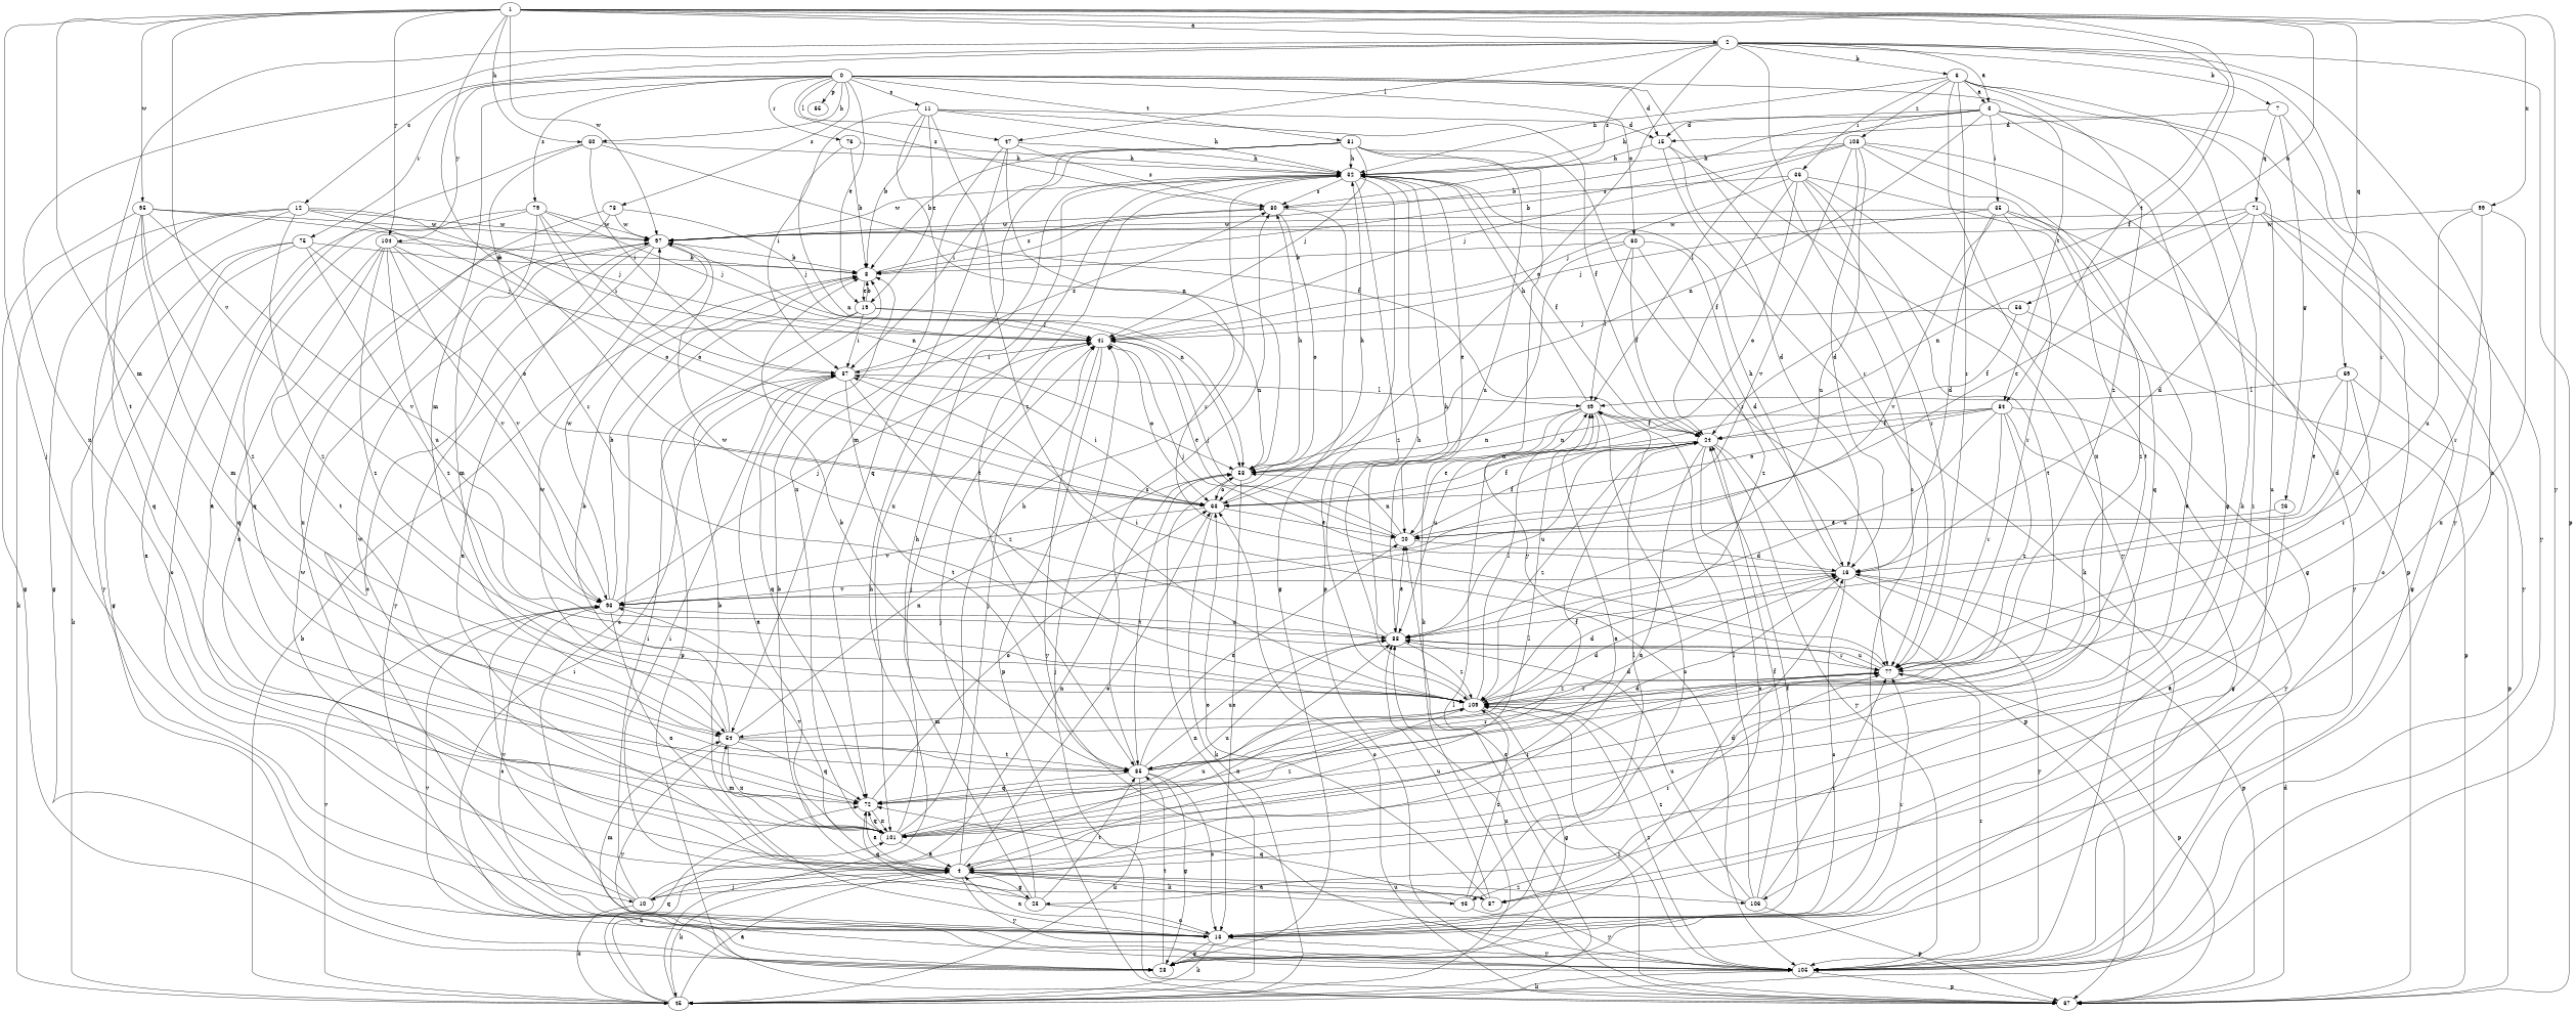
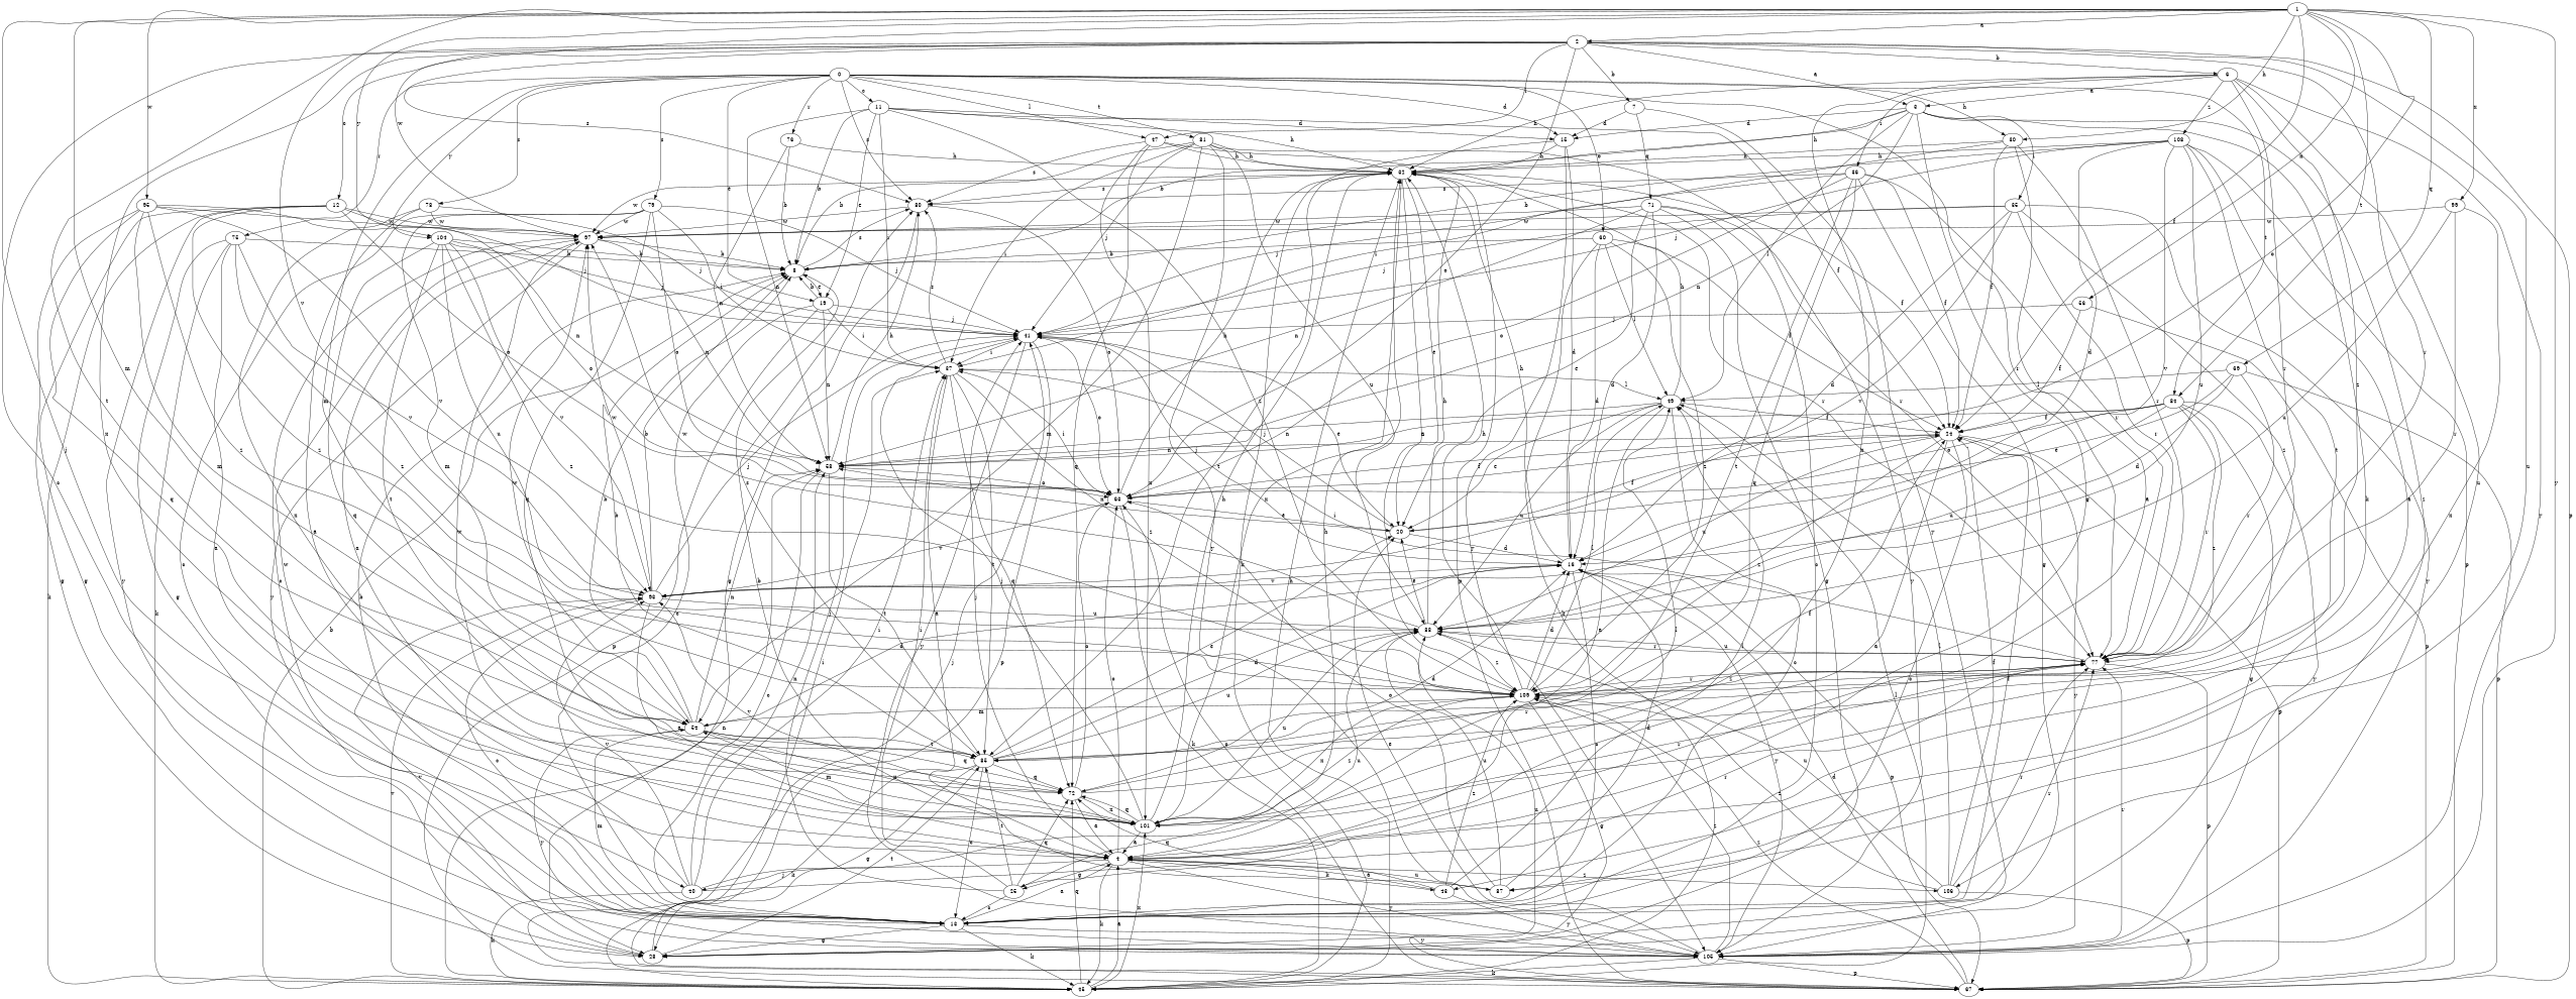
  strict digraph {
    0
    11
    15
    19
    30
    47
    54
    60
-   65
    75
    76
    77
    78
    79
    80
    81
    84
    104
    24
    8
    32
    58
    109
    37
    105
    45
    16
    13
    67
    41
    4
    101
    72
    97
    85
    49
    93
    28
    88
    63
    1
    2
-   40 [label=10]
+   40
    56
    69
    95
    99
    3
    6
    7
    12
    87
    20
-   25 [label=23]
+   25
    35
    43
    106
    36
    108
-   26
    71
    0 -> 11 [label=c]
    0 -> 15 [label=d]
    0 -> 19 [label=e]
    0 -> 30 [label=h]
    0 -> 47 [label=l]
    0 -> 54 [label=m]
    0 -> 60 [label=o]
-   0 -> 65 [label=p]
    0 -> 75 [label=r]
    0 -> 76 [label=r]
    0 -> 77 [label=r]
    0 -> 78 [label=s]
    0 -> 79 [label=s]
    0 -> 80 [label=s]
    0 -> 81 [label=t]
    0 -> 84 [label=t]
    0 -> 104 [label=y]
    11 -> 15 [label=d]
    11 -> 19 [label=e]
    11 -> 24 [label=f]
    11 -> 8 [label=b]
    11 -> 32 [label=h]
    11 -> 58 [label=n]
    11 -> 109 [label=z]
    11 -> 37 [label=i]
    15 -> 32 [label=h]
    15 -> 105 [label=y]
    15 -> 45 [label=k]
    15 -> 16 [label=d]
    19 -> 8 [label=b]
    19 -> 58 [label=n]
    19 -> 37 [label=i]
    19 -> 13 [label=c]
    19 -> 67 [label=p]
    19 -> 41 [label=j]
    30 -> 77 [label=r]
    30 -> 24 [label=f]
    30 -> 32 [label=h]
    30 -> 37 [label=i]
    30 -> 4 [label=a]
    47 -> 77 [label=r]
    47 -> 80 [label=s]
    47 -> 32 [label=h]
    47 -> 101 [label=x]
    47 -> 72 [label=q]
    54 -> 8 [label=b]
    54 -> 58 [label=n]
    54 -> 105 [label=y]
    54 -> 16 [label=d]
    54 -> 101 [label=x]
    54 -> 72 [label=q]
    54 -> 97 [label=w]
    54 -> 85 [label=t]
    60 -> 24 [label=f]
    60 -> 8 [label=b]
    60 -> 109 [label=z]
    60 -> 45 [label=k]
    60 -> 16 [label=d]
    60 -> 49 [label=l]
    75 -> 8 [label=b]
    75 -> 109 [label=z]
    75 -> 45 [label=k]
    75 -> 4 [label=a]
    75 -> 93 [label=v]
    75 -> 28 [label=g]
    76 -> 8 [label=b]
    76 -> 32 [label=h]
    76 -> 58 [label=n]
    77 -> 109 [label=z]
    77 -> 37 [label=i]
    77 -> 67 [label=p]
    77 -> 88 [label=u]
    78 -> 41 [label=j]
    78 -> 4 [label=a]
    78 -> 101 [label=x]
    78 -> 97 [label=w]
    79 -> 54 [label=m]
    79 -> 37 [label=i]
    79 -> 13 [label=c]
    79 -> 41 [label=j]
    79 -> 72 [label=q]
    79 -> 97 [label=w]
    79 -> 63 [label=o]
    80 -> 97 [label=w]
    80 -> 28 [label=g]
    80 -> 63 [label=o]
    81 -> 54 [label=m]
    81 -> 77 [label=r]
    81 -> 8 [label=b]
    81 -> 32 [label=h]
    81 -> 37 [label=i]
    81 -> 105 [label=y]
    81 -> 41 [label=j]
    81 -> 88 [label=u]
    84 -> 77 [label=r]
    84 -> 24 [label=f]
    84 -> 58 [label=n]
    84 -> 109 [label=z]
    84 -> 105 [label=y]
    84 -> 28 [label=g]
    84 -> 88 [label=u]
    84 -> 63 [label=o]
    104 -> 8 [label=b]
    104 -> 109 [label=z]
    104 -> 41 [label=j]
    104 -> 72 [label=q]
    104 -> 85 [label=t]
    104 -> 93 [label=v]
    104 -> 88 [label=u]
    104 -> 63 [label=o]
    24 -> 58 [label=n]
    24 -> 109 [label=z]
    24 -> 105 [label=y]
    24 -> 13 [label=c]
    24 -> 67 [label=p]
    24 -> 4 [label=a]
    24 -> 88 [label=u]
    8 -> 19 [label=e]
    8 -> 80 [label=s]
    32 -> 80 [label=s]
    32 -> 24 [label=f]
    32 -> 109 [label=z]
    32 -> 67 [label=p]
    32 -> 101 [label=x]
    32 -> 97 [label=w]
    32 -> 85 [label=t]
    32 -> 20 [label=e]
    58 -> 80 [label=h]
    58 -> 13 [label=c]
    58 -> 85 [label=t]
    58 -> 63 [label=o]
    109 -> 54 [label=m]
    109 -> 77 [label=r]
    109 -> 32 [label=h]
    109 -> 16 [label=d]
    109 -> 101 [label=x]
    109 -> 49 [label=l]
    109 -> 28 [label=g]
    37 -> 80 [label=s]
    37 -> 109 [label=z]
    37 -> 4 [label=a]
    37 -> 72 [label=q]
    37 -> 85 [label=t]
    37 -> 49 [label=l]
    105 -> 77 [label=r]
    105 -> 109 [label=z]
    105 -> 45 [label=k]
    105 -> 67 [label=p]
    105 -> 20 [label=e]
    45 -> 8 [label=b]
    45 -> 32 [label=h]
    45 -> 58 [label=n]
    45 -> 4 [label=a]
    45 -> 101 [label=x]
    45 -> 72 [label=q]
    45 -> 49 [label=l]
    45 -> 93 [label=v]
    16 -> 32 [label=h]
    16 -> 105 [label=y]
    16 -> 13 [label=c]
    16 -> 67 [label=p]
    16 -> 41 [label=j]
    16 -> 93 [label=v]
    13 -> 54 [label=m]
    13 -> 77 [label=r]
    13 -> 24 [label=f]
    13 -> 8 [label=b]
    13 -> 105 [label=y]
    13 -> 45 [label=k]
    13 -> 4 [label=a]
    13 -> 28 [label=g]
    67 -> 109 [label=z]
    67 -> 16 [label=d]
    67 -> 41 [label=j]
    67 -> 88 [label=u]
    67 -> 63 [label=o]
    41 -> 37 [label=i]
    41 -> 105 [label=y]
    41 -> 67 [label=p]
    41 -> 63 [label=o]
    41 -> 20 [label=e]
    4 -> 105 [label=y]
    4 -> 45 [label=k]
    4 -> 41 [label=j]
    4 -> 49 [label=l]
    4 -> 63 [label=o]
    4 -> 40 [label=j]
    4 -> 87 [label=u]
    4 -> 25 [label=g]
    4 -> 43 [label=k]
    4 -> 106 [label=z]
    101 -> 54 [label=m]
    101 -> 77 [label=r]
    101 -> 32 [label=h]
    101 -> 109 [label=z]
    101 -> 41 [label=j]
    101 -> 4 [label=a]
    101 -> 72 [label=q]
    101 -> 97 [label=w]
    101 -> 93 [label=v]
    101 -> 88 [label=u]
    72 -> 24 [label=f]
    72 -> 16 [label=d]
    72 -> 4 [label=a]
    72 -> 101 [label=x]
    72 -> 63 [label=o]
    97 -> 8 [label=b]
    97 -> 58 [label=n]
    97 -> 105 [label=y]
    97 -> 13 [label=c]
    97 -> 4 [label=a]
    85 -> 77 [label=r]
    85 -> 80 [label=s]
    85 -> 8 [label=b]
    85 -> 45 [label=k]
    85 -> 16 [label=d]
    85 -> 13 [label=c]
    85 -> 72 [label=q]
    85 -> 28 [label=g]
    85 -> 88 [label=u]
    85 -> 20 [label=e]
    49 -> 24 [label=f]
    49 -> 32 [label=h]
    49 -> 58 [label=n]
    49 -> 13 [label=c]
    49 -> 4 [label=a]
    49 -> 88 [label=u]
    49 -> 20 [label=e]
    93 -> 8 [label=b]
    93 -> 13 [label=c]
    93 -> 41 [label=j]
    93 -> 4 [label=a]
    93 -> 97 [label=w]
    93 -> 88 [label=u]
    28 -> 37 [label=i]
    28 -> 85 [label=t]
    28 -> 93 [label=v]
    88 -> 77 [label=r]
    88 -> 32 [label=h]
    88 -> 109 [label=z]
    88 -> 97 [label=w]
    88 -> 20 [label=e]
    63 -> 24 [label=f]
    63 -> 32 [label=h]
    63 -> 37 [label=i]
    63 -> 45 [label=k]
    63 -> 93 [label=v]
    63 -> 20 [label=e]
    1 -> 30 [label=h]
    1 -> 54 [label=m]
    1 -> 84 [label=t]
    1 -> 104 [label=y]
    1 -> 24 [label=f]
    1 -> 105 [label=y]
    1 -> 97 [label=w]
    1 -> 93 [label=v]
    1 -> 63 [label=o]
    1 -> 2 [label=a]
    1 -> 40 [label=j]
    1 -> 56 [label=n]
    1 -> 69 [label=q]
    1 -> 95 [label=w]
    1 -> 99 [label=x]
    2 -> 47 [label=l]
    2 -> 77 [label=r]
    2 -> 80 [label=s]
    2 -> 13 [label=c]
    2 -> 67 [label=p]
    2 -> 101 [label=x]
    2 -> 85 [label=t]
    2 -> 63 [label=o]
    2 -> 3 [label=a]
    2 -> 6 [label=b]
    2 -> 7 [label=b]
    2 -> 12 [label=c]
    2 -> 87 [label=u]
    40 -> 77 [label=r]
    40 -> 58 [label=n]
    40 -> 37 [label=i]
    40 -> 45 [label=k]
    40 -> 97 [label=w]
    40 -> 93 [label=v]
    40 -> 88 [label=u]
    56 -> 24 [label=f]
    56 -> 67 [label=p]
    56 -> 41 [label=j]
    69 -> 77 [label=r]
    69 -> 16 [label=d]
    69 -> 67 [label=p]
    69 -> 49 [label=l]
    69 -> 20 [label=e]
    95 -> 54 [label=m]
    95 -> 109 [label=z]
    95 -> 41 [label=j]
    95 -> 72 [label=q]
    95 -> 97 [label=w]
    95 -> 93 [label=v]
    95 -> 28 [label=g]
    99 -> 77 [label=r]
    99 -> 101 [label=x]
    99 -> 97 [label=w]
    99 -> 88 [label=u]
    3 -> 15 [label=d]
    3 -> 8 [label=b]
    3 -> 32 [label=h]
    3 -> 58 [label=n]
    3 -> 49 [label=l]
    3 -> 25 [label=g]
    3 -> 35 [label=i]
    3 -> 43 [label=k]
    3 -> 106 [label=z]
    6 -> 77 [label=r]
    6 -> 32 [label=h]
    6 -> 109 [label=z]
    6 -> 105 [label=y]
    6 -> 101 [label=x]
    6 -> 3 [label=a]
    6 -> 87 [label=u]
    6 -> 36 [label=i]
    6 -> 108 [label=z]
    7 -> 15 [label=d]
    7 -> 105 [label=y]
-   7 -> 26 [label=g]
    7 -> 71 [label=q]
    12 -> 58 [label=n]
    12 -> 109 [label=z]
    12 -> 105 [label=y]
    12 -> 45 [label=k]
    12 -> 97 [label=w]
    12 -> 28 [label=g]
    12 -> 63 [label=o]
    87 -> 8 [label=b]
    87 -> 16 [label=d]
    87 -> 88 [label=u]
    87 -> 63 [label=o]
    20 -> 24 [label=f]
    20 -> 58 [label=n]
    20 -> 16 [label=d]
    20 -> 41 [label=j]
    25 -> 32 [label=h]
    25 -> 37 [label=i]
    25 -> 13 [label=c]
    25 -> 41 [label=j]
    25 -> 72 [label=q]
    25 -> 85 [label=t]
    35 -> 77 [label=r]
    35 -> 109 [label=z]
    35 -> 105 [label=y]
    35 -> 16 [label=d]
    35 -> 41 [label=j]
    35 -> 97 [label=w]
    35 -> 93 [label=v]
    43 -> 109 [label=z]
    43 -> 105 [label=y]
    43 -> 4 [label=a]
    43 -> 72 [label=q]
    43 -> 49 [label=l]
    106 -> 77 [label=r]
    106 -> 24 [label=f]
    106 -> 109 [label=z]
    106 -> 67 [label=p]
    106 -> 49 [label=l]
    106 -> 88 [label=u]
    36 -> 77 [label=r]
    36 -> 80 [label=s]
    36 -> 24 [label=f]
    36 -> 41 [label=j]
    36 -> 72 [label=q]
    36 -> 85 [label=t]
    36 -> 28 [label=g]
    36 -> 63 [label=o]
    108 -> 8 [label=b]
    108 -> 32 [label=h]
    108 -> 16 [label=d]
    108 -> 67 [label=p]
    108 -> 41 [label=j]
    108 -> 4 [label=a]
    108 -> 85 [label=t]
    108 -> 93 [label=v]
    108 -> 88 [label=u]
-   26 -> 4 [label=a]
-   26 -> 20 [label=e]
    71 -> 58 [label=n]
    71 -> 105 [label=y]
    71 -> 16 [label=d]
    71 -> 13 [label=c]
    71 -> 97 [label=w]
    71 -> 28 [label=g]
    71 -> 20 [label=e]
  }
